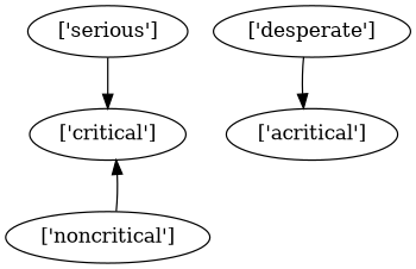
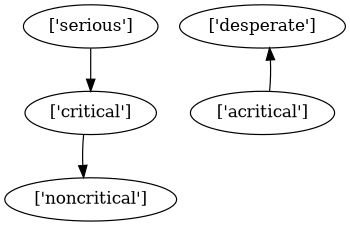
  strict digraph {
    "['serious']"
    "['critical']"
    "['desperate']"
    "['acritical']"
    "['noncritical']"
    "['serious']" -> "['critical']"
-   "['noncritical']" -> "['critical']"
-   "['desperate']" -> "['acritical']"
+   "['critical']" -> "['noncritical']"
+   "['acritical']" -> "['desperate']"
  }
